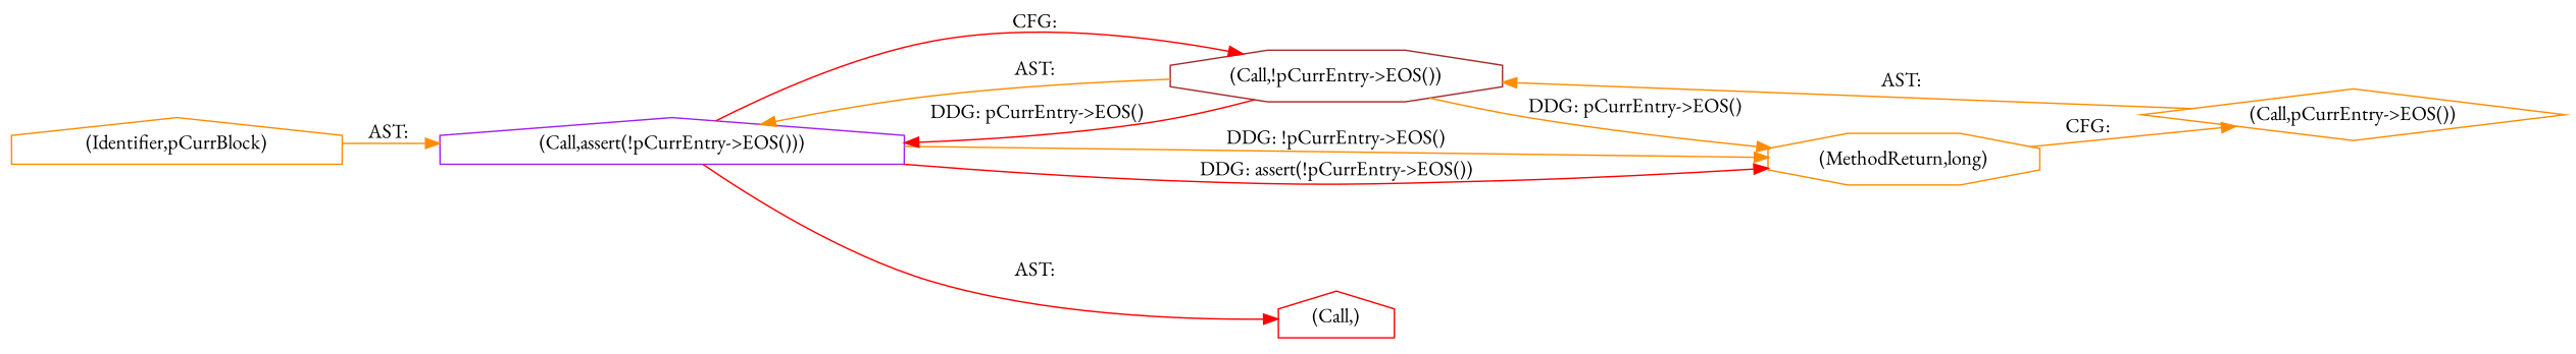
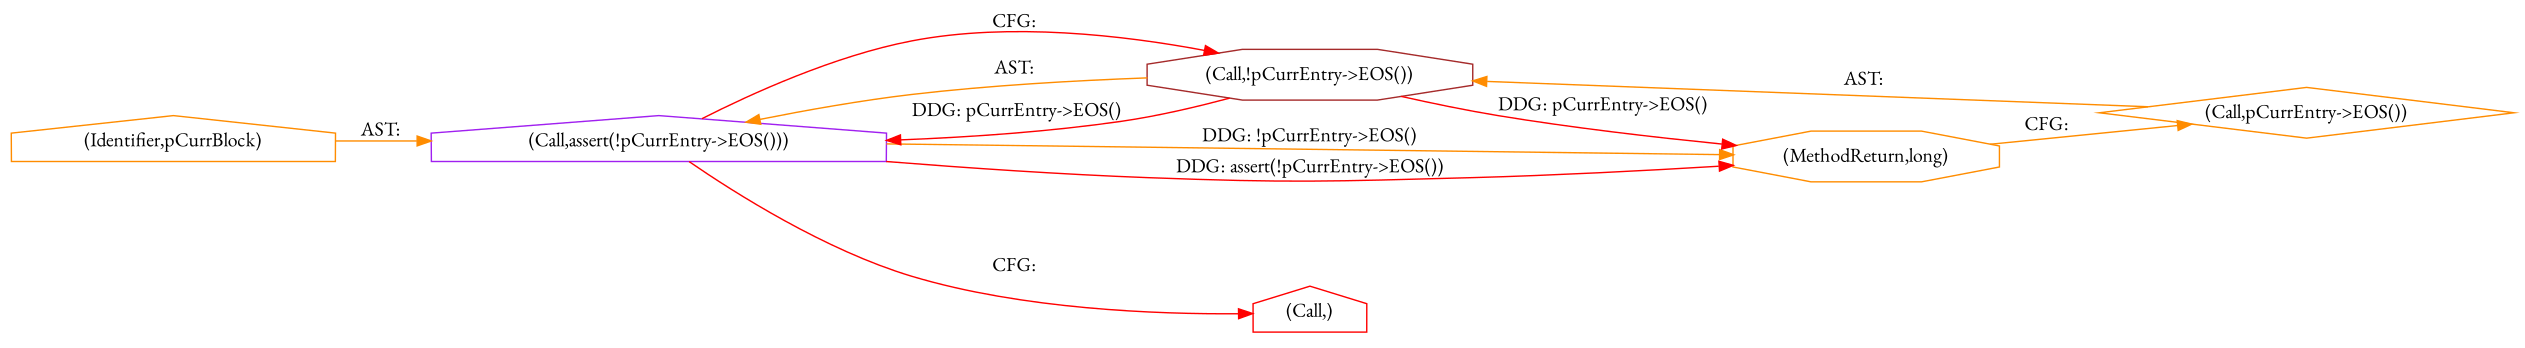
  digraph {
    fontname="EB Garamond"
    rankdir=LR
    node [color=darkorange fontname="EB Garamond" shape=house]
    edge [color=red fontname="EB Garamond"]
    n1 [color=purple label="(Call,assert(!pCurrEntry->EOS()))"]
    n2 [color=brown label="(Call,!pCurrEntry->EOS())" shape=octagon]
    n3 [label="(MethodReturn,long)" shape=octagon]
    n4 [color=red label="(Call,)"]
    n5 [label="(Call,pCurrEntry->EOS())" shape=diamond]
    n6 [label="(Identifier,pCurrBlock)"]
    n1 -> n2 [label="CFG: "]
    n1 -> n3 [color=darkorange label="DDG: !pCurrEntry->EOS()"]
    n1 -> n3 [label="DDG: assert(!pCurrEntry->EOS())"]
-   n1 -> n4 [label="AST: "]
+   n1 -> n4 [label="CFG: "]
    n2 -> n1 [color=darkorange label="AST: "]
    n2 -> n1 [label="DDG: pCurrEntry->EOS()"]
-   n2 -> n3 [color=darkorange label="DDG: pCurrEntry->EOS()"]
+   n2 -> n3 [label="DDG: pCurrEntry->EOS()"]
    n3 -> n5 [color=darkorange label="CFG: "]
    n5 -> n2 [color=darkorange label="AST: "]
    n6 -> n1 [color=darkorange label="AST: "]
  }
